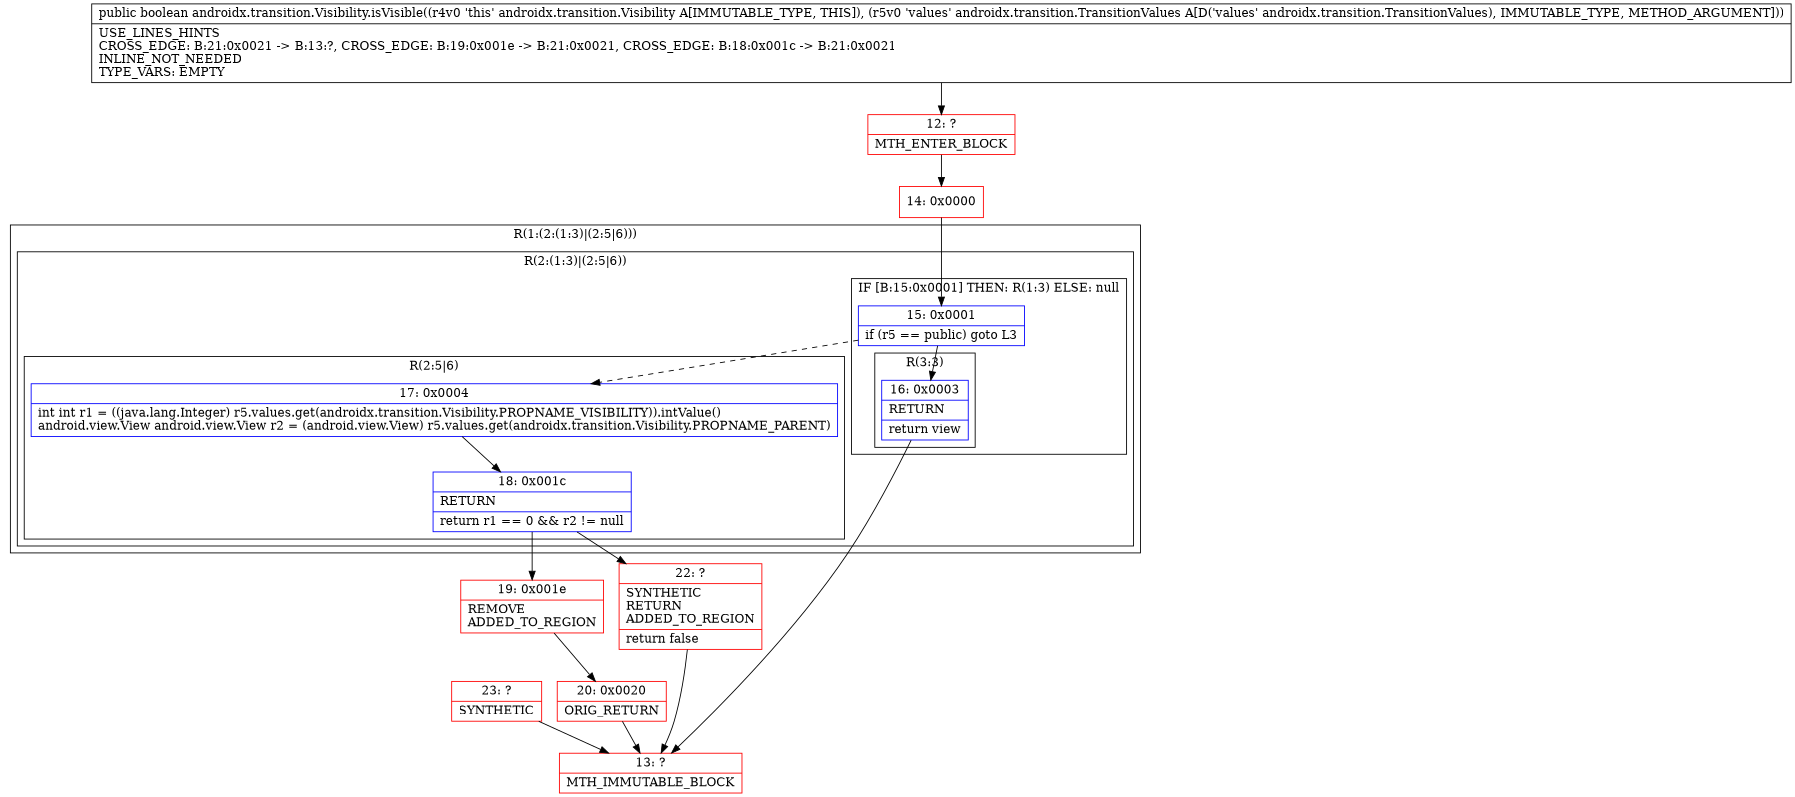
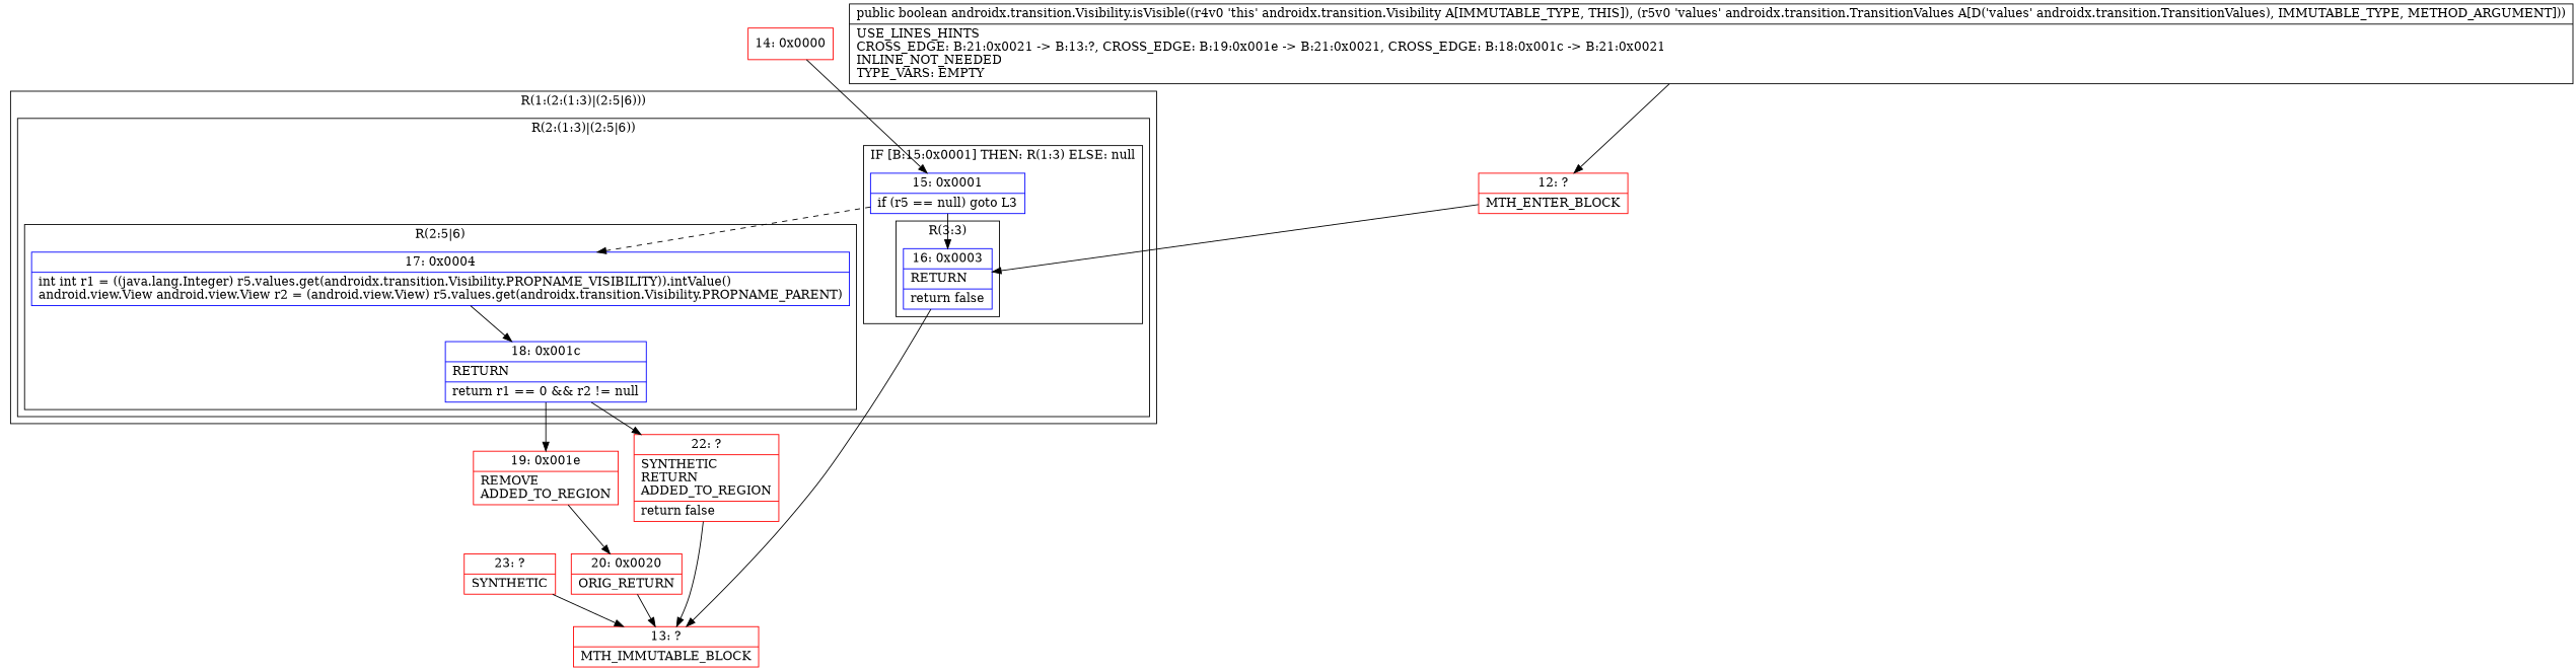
  digraph {
    node [color=red shape=record]
-   n1 [color=blue label="{16\:\ 0x0003|RETURN\l|return view\l}"]
-   n2 [color=blue label="{15\:\ 0x0001|if (r5 == public) goto L3\l}"]
+   n1 [color=blue label="{16\:\ 0x0003|RETURN\l|return false\l}"]
+   n2 [color=blue label="{15\:\ 0x0001|if (r5 == null) goto L3\l}"]
    n3 [color=blue label="{17\:\ 0x0004|int int r1 = ((java.lang.Integer) r5.values.get(androidx.transition.Visibility.PROPNAME_VISIBILITY)).intValue()\landroid.view.View android.view.View r2 = (android.view.View) r5.values.get(androidx.transition.Visibility.PROPNAME_PARENT)\l}"]
    n4 [color=blue label="{18\:\ 0x001c|RETURN\l|return r1 == 0 && r2 != null\l}"]
    n5 [label="{13\:\ ?|MTH_IMMUTABLE_BLOCK\l}"]
    n6 [label="{19\:\ 0x001e|REMOVE\lADDED_TO_REGION\l}"]
    n7 [label="{22\:\ ?|SYNTHETIC\lRETURN\lADDED_TO_REGION\l|return false\l}"]
    n8 [label="{20\:\ 0x0020|ORIG_RETURN\l}"]
    n9 [label="{12\:\ ?|MTH_ENTER_BLOCK\l}"]
    n10 [label="{14\:\ 0x0000}"]
    n11 [label="{23\:\ ?|SYNTHETIC\l}"]
    n12 [label="{public boolean androidx.transition.Visibility.isVisible((r4v0 'this' androidx.transition.Visibility A[IMMUTABLE_TYPE, THIS]), (r5v0 'values' androidx.transition.TransitionValues A[D('values' androidx.transition.TransitionValues), IMMUTABLE_TYPE, METHOD_ARGUMENT]))  | USE_LINES_HINTS\lCROSS_EDGE: B:21:0x0021 \-\> B:13:?, CROSS_EDGE: B:19:0x001e \-\> B:21:0x0021, CROSS_EDGE: B:18:0x001c \-\> B:21:0x0021\lINLINE_NOT_NEEDED\lTYPE_VARS: EMPTY\l}" color=""]
    subgraph cluster_1 {
      label="R(1:(2:(1:3)|(2:5|6)))"
      subgraph cluster_2 {
        label="R(2:(1:3)|(2:5|6))"
        subgraph cluster_3 {
          label="IF [B:15:0x0001] THEN: R(1:3) ELSE: null"
          n2
          subgraph cluster_4 {
            label="R(3:3)"
            n1
          }
        }
        subgraph cluster_5 {
          label="R(2:5|6)"
          n3
          n4
        }
      }
    }
    n1 -> n5
    n2 -> n1
    n2 -> n3 [style=dashed]
    n3 -> n4
    n4 -> n6
    n4 -> n7
    n6 -> n8
    n7 -> n5
    n8 -> n5
-   n9 -> n10
+   n9 -> n1
    n10 -> n2
    n11 -> n5
    n12 -> n9
  }
